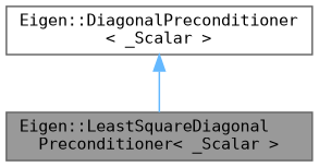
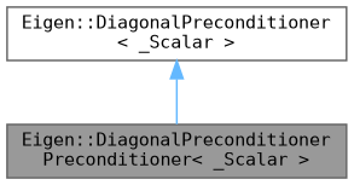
  digraph {
    fontname="DejaVu Sans Mono"
    node [color=gray40 fontname="DejaVu Sans Mono" fontsize=10 shape=box style=filled]
-   n1 [fillcolor=grey60 fontcolor=black height=0.2 label="Eigen::LeastSquareDiagonal\lPreconditioner\< _Scalar \>" width=0.4]
+   n1 [fillcolor=grey60 fontcolor=black height=0.2 label="Eigen::DiagonalPreconditioner\lPreconditioner\< _Scalar \>" width=0.4]
    n2 [fillcolor=white height=0.2 label="Eigen::DiagonalPreconditioner\l\< _Scalar \>" width=0.4]
    n2 -> n1 [color=steelblue1 dir=back fontname="DejaVu Sans Mono" fontsize=10 labelfontname=Helvetica labelfontsize=10 style=solid]
  }
